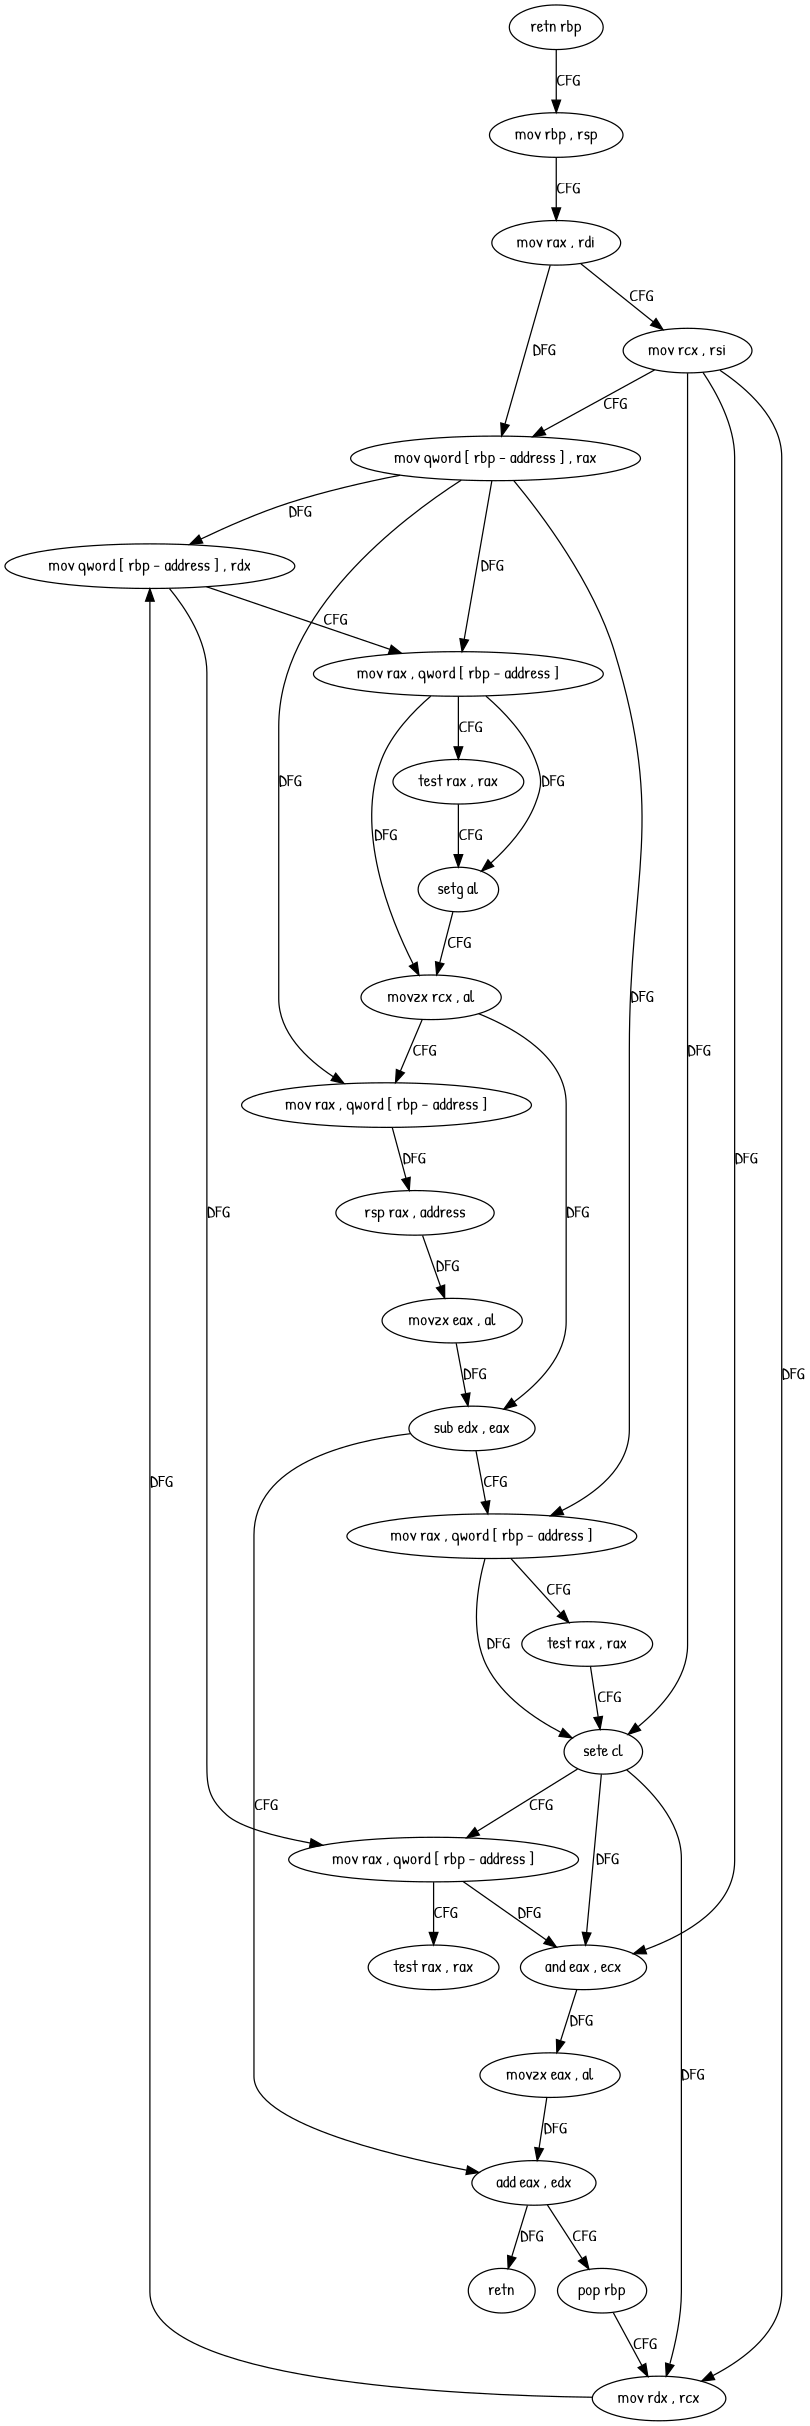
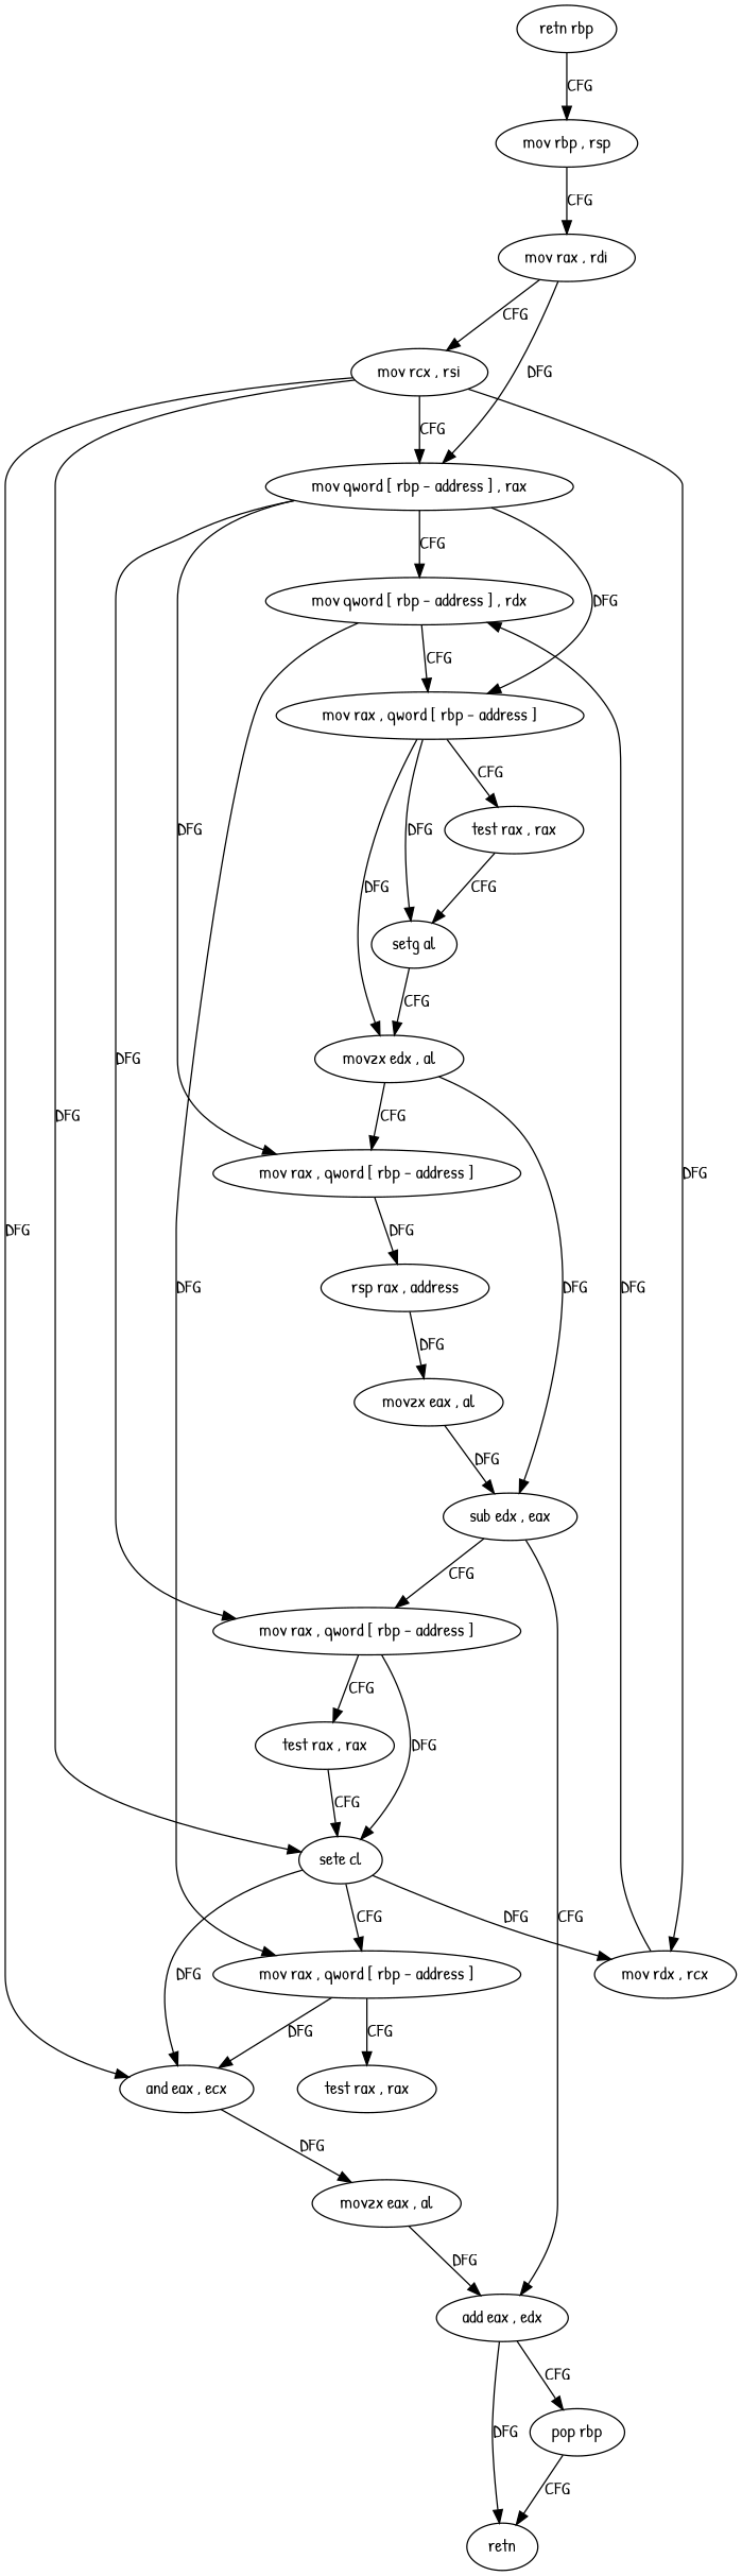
  digraph {
    fontname="Patrick Hand"
    node [fontname="Patrick Hand"]
    edge [fontname="Patrick Hand"]
    n1 [label="retn rbp"]
    n2 [label="mov rbp , rsp"]
    n3 [label="mov rax , rdi"]
    n4 [label="mov rcx , rsi"]
    n5 [label="mov qword [ rbp - address ] , rax"]
    n6 [label="mov rdx , rcx"]
    n7 [label="sete cl"]
    n8 [label="and eax , ecx"]
    n9 [label="mov qword [ rbp - address ] , rdx"]
    n10 [label="mov rax , qword [ rbp - address ]"]
    n11 [label="mov rax , qword [ rbp - address ]"]
    n12 [label="mov rax , qword [ rbp - address ]"]
    n13 [label="mov rax , qword [ rbp - address ]"]
    n14 [label="movzx eax , al"]
    n15 [label="test rax , rax"]
    n16 [label="setg al"]
-   n17 [label="movzx rcx , al"]
+   n17 [label="movzx edx , al"]
    n18 [label="rsp rax , address"]
    n19 [label="test rax , rax"]
    n20 [label="test rax , rax"]
    n21 [label="sub edx , eax"]
    n22 [label="add eax , edx"]
    n23 [label="movzx eax , al"]
    n24 [label="pop rbp"]
    n25 [label=retn]
    n1 -> n2 [label=CFG]
    n2 -> n3 [label=CFG]
    n3 -> n4 [label=CFG]
    n3 -> n5 [label=DFG]
    n4 -> n5 [label=CFG]
    n4 -> n6 [label=DFG]
    n4 -> n7 [label=DFG]
    n4 -> n8 [label=DFG]
-   n5 -> n9 [label=DFG]
+   n5 -> n9 [label=CFG]
    n5 -> n10 [label=DFG]
    n5 -> n11 [label=DFG]
    n5 -> n12 [label=DFG]
    n6 -> n9 [label=DFG]
    n7 -> n6 [label=DFG]
    n7 -> n8 [label=DFG]
    n7 -> n13 [label=CFG]
    n8 -> n14 [label=DFG]
    n9 -> n10 [label=CFG]
    n9 -> n13 [label=DFG]
    n10 -> n15 [label=CFG]
    n10 -> n16 [label=DFG]
    n10 -> n17 [label=DFG]
    n11 -> n18 [label=DFG]
    n12 -> n7 [label=DFG]
    n12 -> n19 [label=CFG]
    n13 -> n8 [label=DFG]
    n13 -> n20 [label=CFG]
    n14 -> n22 [label=DFG]
    n15 -> n16 [label=CFG]
    n16 -> n17 [label=CFG]
    n17 -> n11 [label=CFG]
    n17 -> n21 [label=DFG]
    n18 -> n23 [label=DFG]
    n19 -> n7 [label=CFG]
    n21 -> n12 [label=CFG]
    n21 -> n22 [label=CFG]
    n22 -> n24 [label=CFG]
    n22 -> n25 [label=DFG]
    n23 -> n21 [label=DFG]
-   n24 -> n6 [label=CFG]
+   n24 -> n25 [label=CFG]
  }
